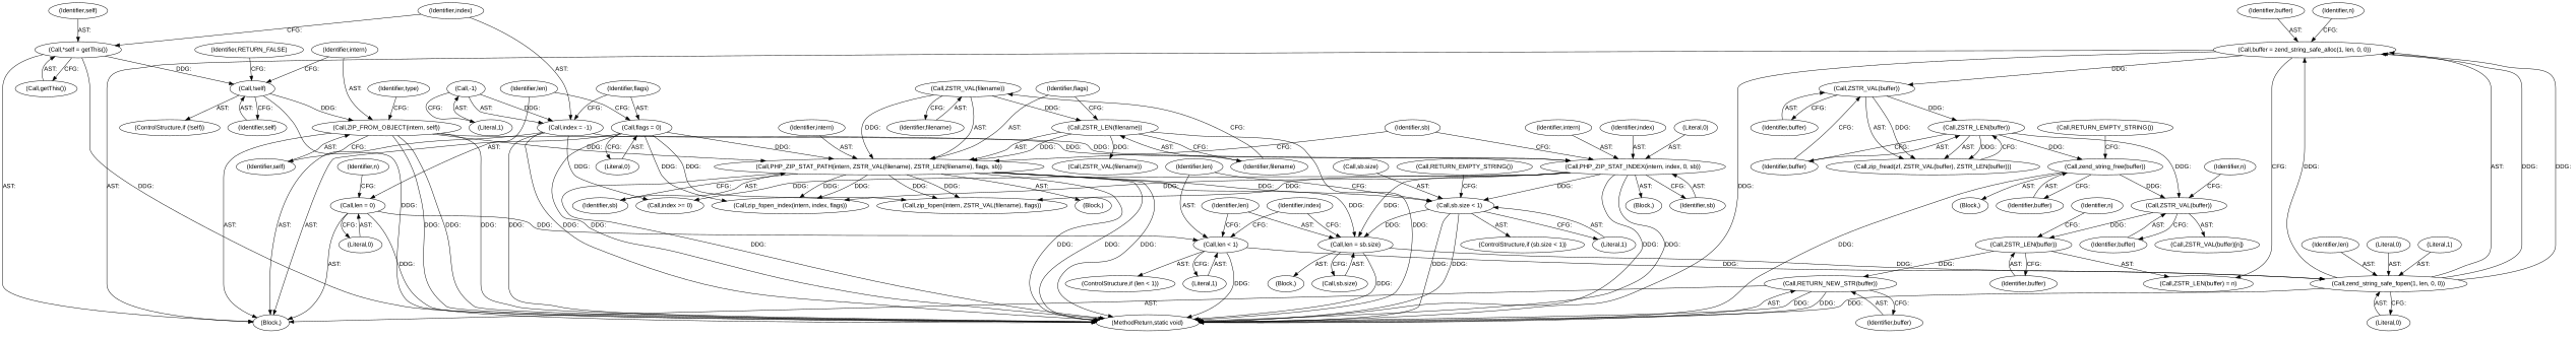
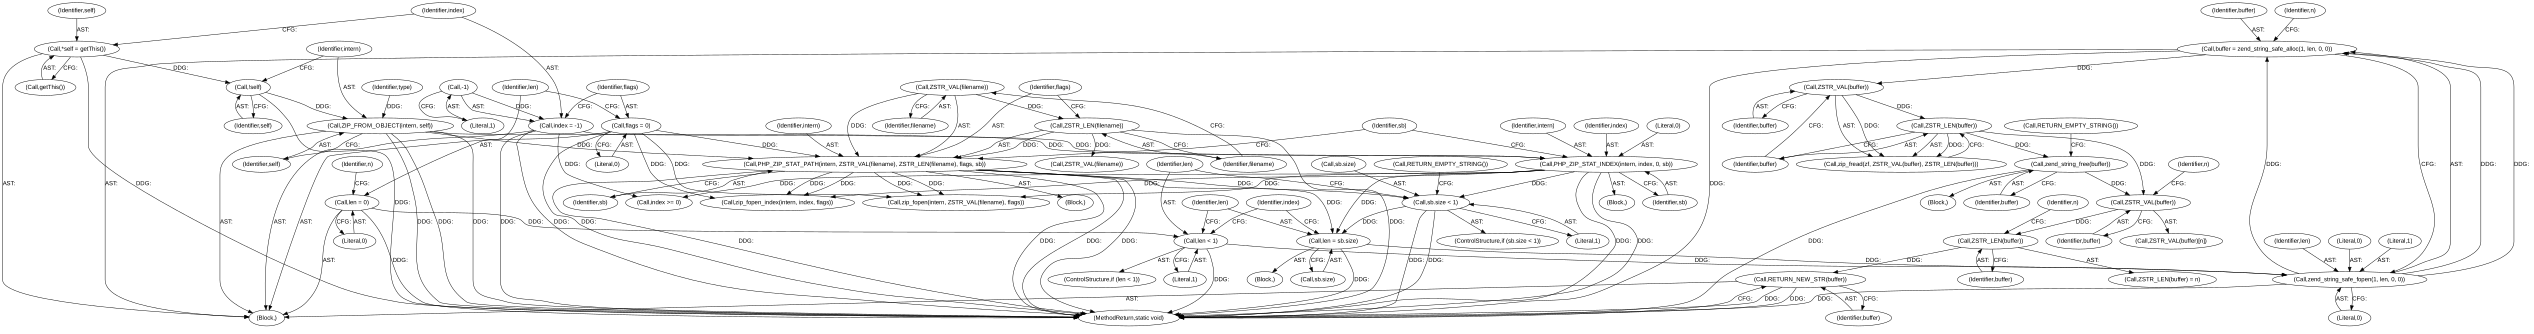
  digraph {
    fontname="Liberation Sans"
    node [fontname="Liberation Sans"]
    edge [fontname="Liberation Sans"]
    n1 [label="(Call,zend_string_free(buffer))"]
    n2 [label="(Call,ZSTR_VAL(buffer))"]
    n3 [label="(Block,)"]
    n4 [label="(MethodReturn,static void)"]
    n5 [label="(Identifier,buffer)"]
    n6 [label="(Call,ZSTR_LEN(buffer))"]
    n7 [label="(Call,ZSTR_VAL(buffer)[n])"]
    n8 [label="(Identifier,buffer)"]
    n9 [label="(Call,RETURN_NEW_STR(buffer))"]
    n10 [label="(Call,ZSTR_LEN(buffer))"]
    n11 [label="(Call,zip_fread(zf, ZSTR_VAL(buffer), ZSTR_LEN(buffer)))"]
    n12 [label="(Identifier,buffer)"]
    n13 [label="(Call,ZSTR_VAL(buffer))"]
    n14 [label="(Identifier,buffer)"]
    n15 [label="(Call,buffer = zend_string_safe_alloc(1, len, 0, 0))"]
    n16 [label="(Call,zend_string_safe_fopen(1, len, 0, 0))"]
    n17 [label="(Block,)"]
    n18 [label="(Literal,0)"]
    n19 [label="(Call,len = sb.size)"]
    n20 [label="(Block,)"]
    n21 [label="(Call,sb.size)"]
    n22 [label="(Call,PHP_ZIP_STAT_INDEX(intern, index, 0, sb))"]
    n23 [label="(Call,sb.size < 1)"]
    n24 [label="(Call,zip_fopen_index(intern, index, flags))"]
    n25 [label="(Block,)"]
    n26 [label="(Call,zip_fopen(intern, ZSTR_VAL(filename), flags))"]
    n27 [label="(Call,index >= 0)"]
    n28 [label="(Identifier,sb)"]
    n29 [label="(ControlStructure,if (sb.size < 1))"]
    n30 [label="(Literal,1)"]
    n31 [label="(Call,ZIP_FROM_OBJECT(intern, self))"]
    n32 [label="(Call,PHP_ZIP_STAT_PATH(intern, ZSTR_VAL(filename), ZSTR_LEN(filename), flags, sb))"]
    n33 [label="(Identifier,self)"]
    n34 [label="(Block,)"]
    n35 [label="(Identifier,sb)"]
    n36 [label="(Call,!self)"]
-   n37 [label="(ControlStructure,if (!self))"]
    n38 [label="(Identifier,self)"]
    n39 [label="(Call,*self = getThis())"]
    n40 [label="(Call,getThis())"]
    n41 [label="(Call,index = -1)"]
    n42 [label="(Call,-1)"]
    n43 [label="(Literal,1)"]
    n44 [label="(Call,ZSTR_VAL(filename))"]
    n45 [label="(Call,ZSTR_LEN(filename))"]
    n46 [label="(Identifier,filename)"]
    n47 [label="(Identifier,filename)"]
    n48 [label="(Call,ZSTR_VAL(filename))"]
    n49 [label="(Call,flags = 0)"]
    n50 [label="(Literal,0)"]
    n51 [label="(Call,len < 1)"]
    n52 [label="(ControlStructure,if (len < 1))"]
    n53 [label="(Literal,1)"]
    n54 [label="(Call,len = 0)"]
    n55 [label="(Literal,0)"]
    n56 [label="(Identifier,buffer)"]
    n57 [label="(Call,ZSTR_LEN(buffer) = n)"]
    n58 [label="(Identifier,buffer)"]
    n59 [label="(Literal,0)"]
    n60 [label="(Identifier,len)"]
    n61 [label="(Identifier,n)"]
    n62 [label="(Identifier,buffer)"]
    n63 [label="(Call,RETURN_EMPTY_STRING())"]
    n64 [label="(Identifier,index)"]
    n65 [label="(Identifier,len)"]
    n66 [label="(Identifier,self)"]
    n67 [label="(Identifier,flags)"]
    n68 [label="(Identifier,type)"]
-   n69 [label="(Identifier,RETURN_FALSE)"]
    n70 [label="(Identifier,intern)"]
    n71 [label="(Identifier,n)"]
    n72 [label="(Call,sb.size)"]
    n73 [label="(Identifier,index)"]
    n74 [label="(Call,RETURN_EMPTY_STRING())"]
    n75 [label="(Identifier,len)"]
    n76 [label="(Identifier,sb)"]
    n77 [label="(Identifier,flags)"]
    n78 [label="(Identifier,intern)"]
    n79 [label="(Identifier,intern)"]
    n80 [label="(Literal,0)"]
    n81 [label="(Identifier,n)"]
    n82 [label="(Literal,1)"]
    n83 [label="(Identifier,len)"]
    n84 [label="(Identifier,n)"]
    n85 [label="(Identifier,index)"]
    n1 -> n2 [label="DDG: "]
    n1 -> n3 [label="AST: "]
    n1 -> n4 [label="DDG: "]
    n1 -> n5 [label="CFG: "]
    n2 -> n6 [label="DDG: "]
    n2 -> n7 [label="AST: "]
    n2 -> n8 [label="CFG: "]
-   n4 -> n9 [label="AST: "]
+   n4 -> n9 [label="CFG: "]
    n5 -> n1 [label="AST: "]
    n6 -> n9 [label="DDG: "]
    n6 -> n56 [label="CFG: "]
    n6 -> n57 [label="AST: "]
    n8 -> n2 [label="AST: "]
    n9 -> n4 [label="DDG: "]
    n9 -> n4 [label="DDG: "]
    n9 -> n17 [label="AST: "]
    n9 -> n58 [label="CFG: "]
    n10 -> n1 [label="DDG: "]
    n10 -> n2 [label="DDG: "]
    n10 -> n11 [label="AST: "]
    n10 -> n11 [label="DDG: "]
    n10 -> n12 [label="CFG: "]
    n11 -> n10 [label="CFG: "]
    n12 -> n10 [label="AST: "]
    n12 -> n13 [label="CFG: "]
    n13 -> n10 [label="DDG: "]
    n13 -> n11 [label="AST: "]
    n13 -> n11 [label="DDG: "]
    n13 -> n14 [label="CFG: "]
    n14 -> n13 [label="AST: "]
    n15 -> n4 [label="DDG: "]
    n15 -> n13 [label="DDG: "]
-   n15 -> n57 [label="CFG: "]
+   n15 -> n16 [label="CFG: "]
    n15 -> n17 [label="AST: "]
    n16 -> n4 [label="DDG: "]
    n16 -> n15 [label="AST: "]
    n16 -> n15 [label="DDG: "]
    n16 -> n15 [label="DDG: "]
    n16 -> n15 [label="DDG: "]
    n16 -> n18 [label="CFG: "]
    n18 -> n16 [label="AST: "]
    n19 -> n4 [label="DDG: "]
    n19 -> n16 [label="DDG: "]
    n19 -> n20 [label="AST: "]
    n19 -> n21 [label="CFG: "]
    n21 -> n19 [label="AST: "]
    n22 -> n4 [label="DDG: "]
    n22 -> n4 [label="DDG: "]
    n22 -> n19 [label="DDG: "]
    n22 -> n23 [label="DDG: "]
    n22 -> n24 [label="DDG: "]
    n22 -> n25 [label="AST: "]
    n22 -> n26 [label="DDG: "]
    n22 -> n27 [label="DDG: "]
    n22 -> n28 [label="CFG: "]
    n23 -> n4 [label="DDG: "]
    n23 -> n4 [label="DDG: "]
    n23 -> n19 [label="DDG: "]
    n23 -> n29 [label="AST: "]
    n23 -> n30 [label="CFG: "]
    n28 -> n22 [label="AST: "]
    n30 -> n23 [label="AST: "]
    n31 -> n4 [label="DDG: "]
    n31 -> n4 [label="DDG: "]
    n31 -> n4 [label="DDG: "]
    n31 -> n17 [label="AST: "]
    n31 -> n22 [label="DDG: "]
    n31 -> n32 [label="DDG: "]
    n31 -> n33 [label="CFG: "]
    n32 -> n4 [label="DDG: "]
    n32 -> n4 [label="DDG: "]
    n32 -> n4 [label="DDG: "]
    n32 -> n4 [label="DDG: "]
    n32 -> n19 [label="DDG: "]
    n32 -> n23 [label="DDG: "]
    n32 -> n24 [label="DDG: "]
    n32 -> n24 [label="DDG: "]
    n32 -> n26 [label="DDG: "]
    n32 -> n26 [label="DDG: "]
    n32 -> n34 [label="AST: "]
    n32 -> n35 [label="CFG: "]
    n33 -> n31 [label="AST: "]
    n35 -> n32 [label="AST: "]
    n36 -> n4 [label="DDG: "]
    n36 -> n31 [label="DDG: "]
-   n36 -> n37 [label="AST: "]
    n36 -> n38 [label="CFG: "]
    n38 -> n36 [label="AST: "]
    n39 -> n4 [label="DDG: "]
    n39 -> n17 [label="AST: "]
    n39 -> n36 [label="DDG: "]
    n39 -> n40 [label="CFG: "]
    n40 -> n39 [label="AST: "]
    n41 -> n4 [label="DDG: "]
    n41 -> n4 [label="DDG: "]
    n41 -> n17 [label="AST: "]
    n41 -> n22 [label="DDG: "]
    n41 -> n27 [label="DDG: "]
    n42 -> n41 [label="AST: "]
    n42 -> n41 [label="DDG: "]
    n42 -> n43 [label="CFG: "]
    n43 -> n42 [label="AST: "]
    n44 -> n32 [label="AST: "]
    n44 -> n32 [label="DDG: "]
    n44 -> n45 [label="DDG: "]
    n44 -> n46 [label="CFG: "]
    n45 -> n4 [label="DDG: "]
    n45 -> n32 [label="AST: "]
    n45 -> n32 [label="DDG: "]
    n45 -> n47 [label="CFG: "]
    n45 -> n48 [label="DDG: "]
    n46 -> n44 [label="AST: "]
    n47 -> n44 [label="CFG: "]
    n47 -> n45 [label="AST: "]
    n49 -> n4 [label="DDG: "]
    n49 -> n17 [label="AST: "]
    n49 -> n24 [label="DDG: "]
    n49 -> n26 [label="DDG: "]
    n49 -> n32 [label="DDG: "]
    n49 -> n50 [label="CFG: "]
    n50 -> n49 [label="AST: "]
    n51 -> n4 [label="DDG: "]
    n51 -> n16 [label="DDG: "]
    n51 -> n52 [label="AST: "]
    n51 -> n53 [label="CFG: "]
    n53 -> n51 [label="AST: "]
    n54 -> n4 [label="DDG: "]
    n54 -> n17 [label="AST: "]
    n54 -> n51 [label="DDG: "]
    n54 -> n55 [label="CFG: "]
    n55 -> n54 [label="AST: "]
    n56 -> n6 [label="AST: "]
    n58 -> n9 [label="AST: "]
    n59 -> n22 [label="AST: "]
    n60 -> n49 [label="CFG: "]
    n60 -> n54 [label="AST: "]
    n61 -> n15 [label="CFG: "]
    n62 -> n15 [label="AST: "]
    n63 -> n23 [label="CFG: "]
    n64 -> n39 [label="CFG: "]
    n64 -> n41 [label="AST: "]
    n65 -> n16 [label="AST: "]
    n66 -> n39 [label="AST: "]
    n67 -> n41 [label="CFG: "]
    n67 -> n49 [label="AST: "]
-   n68 -> n31 [label="CFG: "]
-   n69 -> n36 [label="CFG: "]
+   n68 -> n31 [label="DDG: "]
    n70 -> n32 [label="AST: "]
    n71 -> n54 [label="CFG: "]
    n72 -> n23 [label="AST: "]
    n73 -> n19 [label="CFG: "]
    n73 -> n51 [label="CFG: "]
    n74 -> n1 [label="CFG: "]
    n75 -> n23 [label="CFG: "]
    n75 -> n51 [label="AST: "]
    n76 -> n22 [label="CFG: "]
    n76 -> n32 [label="CFG: "]
    n77 -> n32 [label="AST: "]
    n77 -> n45 [label="CFG: "]
    n78 -> n22 [label="AST: "]
    n79 -> n31 [label="AST: "]
    n79 -> n36 [label="CFG: "]
    n80 -> n16 [label="AST: "]
    n81 -> n6 [label="CFG: "]
    n82 -> n16 [label="AST: "]
    n83 -> n19 [label="AST: "]
    n83 -> n51 [label="CFG: "]
    n84 -> n2 [label="CFG: "]
    n85 -> n22 [label="AST: "]
  }
